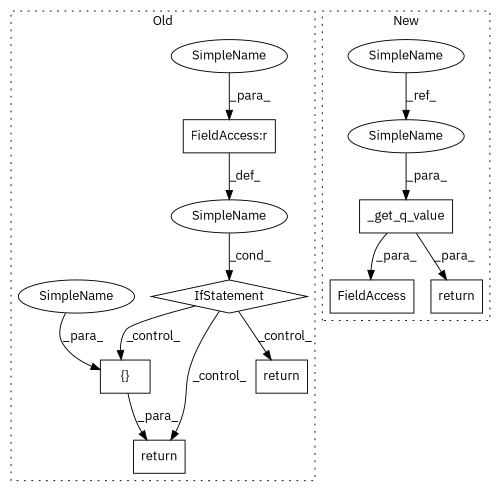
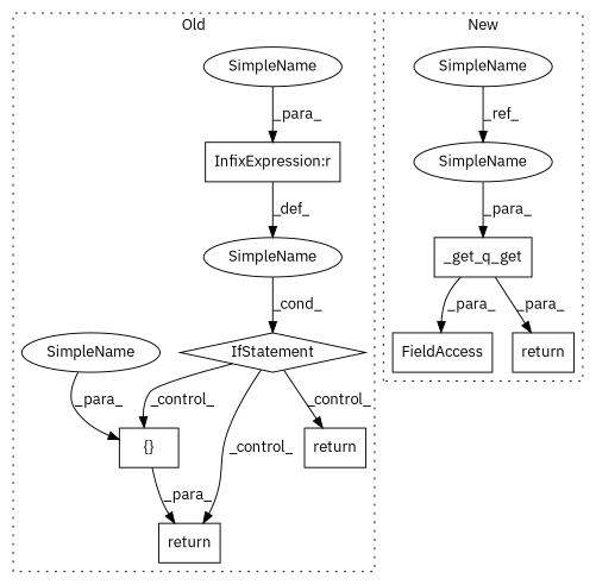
  digraph {
    fontname="IBM Plex Sans"
    node [a=42 fontname="IBM Plex Sans" l=7 shape=box]
    edge [fontname="IBM Plex Sans"]
    n1 [a=41 label=return s=4099]
    n2 [label=SimpleName shape=ellipse l=""]
    n3 [a=41 label=return s=4025]
-   n4 [a=27 l=4 label="FieldAccess:r" s=4007]
+   n4 [a=27 l=4 label="InfixExpression:r" s=4007]
    n5 [a=4 l="1,1" label="{}" s="4057,4075"]
    n6 [a=25 l="4,2" label=IfStatement s="3996,4015" shape=diamond]
    n7 [label=SimpleName s=4000 shape=ellipse]
    n8 [label=SimpleName s=4068 shape=ellipse]
-   n9 [a=32 l="13,1" label=_get_q_value s="4277,4323"]
+   n9 [a=32 l="13,1" label=_get_q_get s="4277,4323"]
    n10 [label=SimpleName s=4251 shape=ellipse]
    n11 [a=22 l=15 label=FieldAccess s=4308]
    n12 [a=41 label=return s=4265]
    n13 [label=SimpleName s=4300 shape=ellipse]
    subgraph cluster_1 {
      label=Old
      style=dotted
      n1
      n2
      n3
      n4
      n5
      n6
      n7
      n8
    }
    subgraph cluster_2 {
      label=New
      style=dotted
      n9
      n10
      n11
      n12
      n13
    }
    n2 -> n6 [label=_cond_]
    n4 -> n2 [label=_def_]
    n5 -> n3 [label=_para_]
    n6 -> n1 [label=_control_]
    n6 -> n3 [label=_control_]
    n6 -> n5 [label=_control_]
    n7 -> n4 [label=_para_]
    n8 -> n5 [label=_para_]
    n9 -> n11 [label=_para_]
    n9 -> n12 [label=_para_]
    n10 -> n13 [label=_ref_]
    n13 -> n9 [label=_para_]
  }
